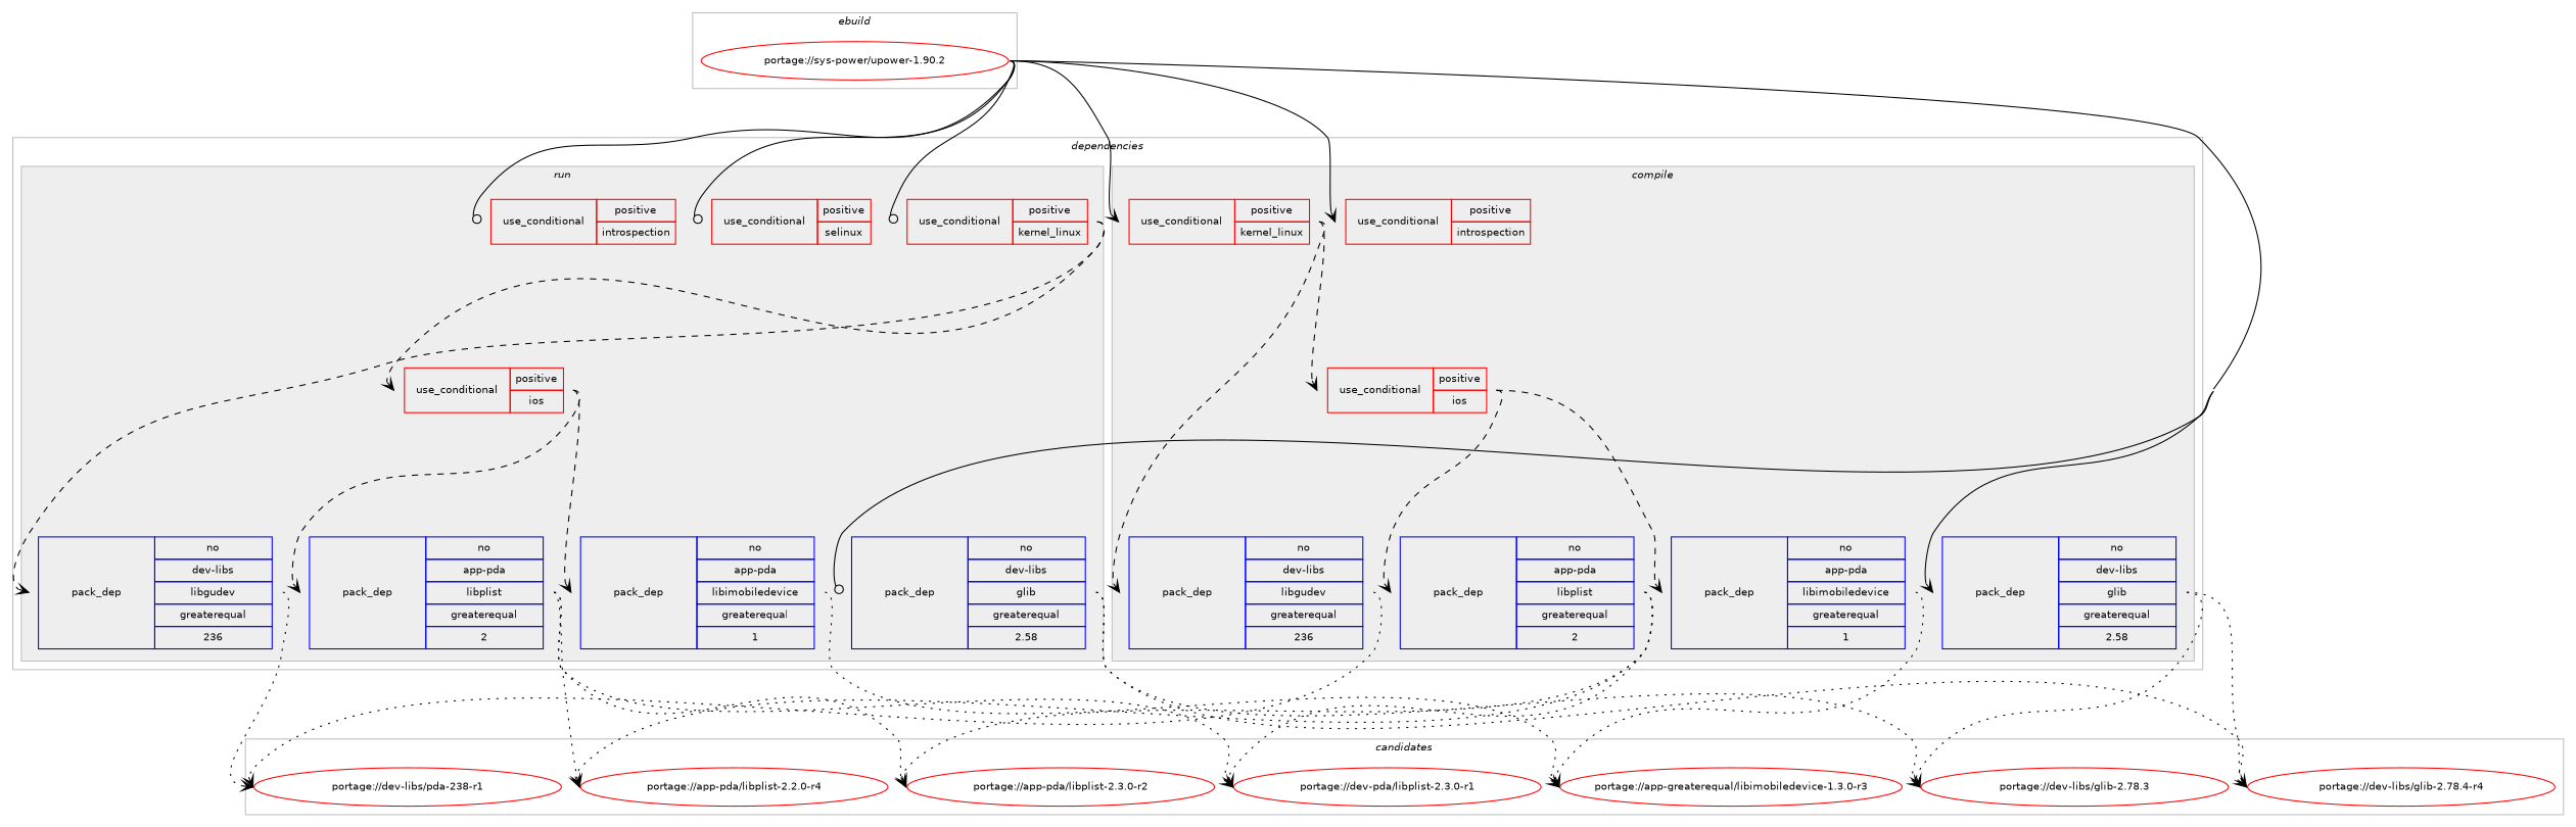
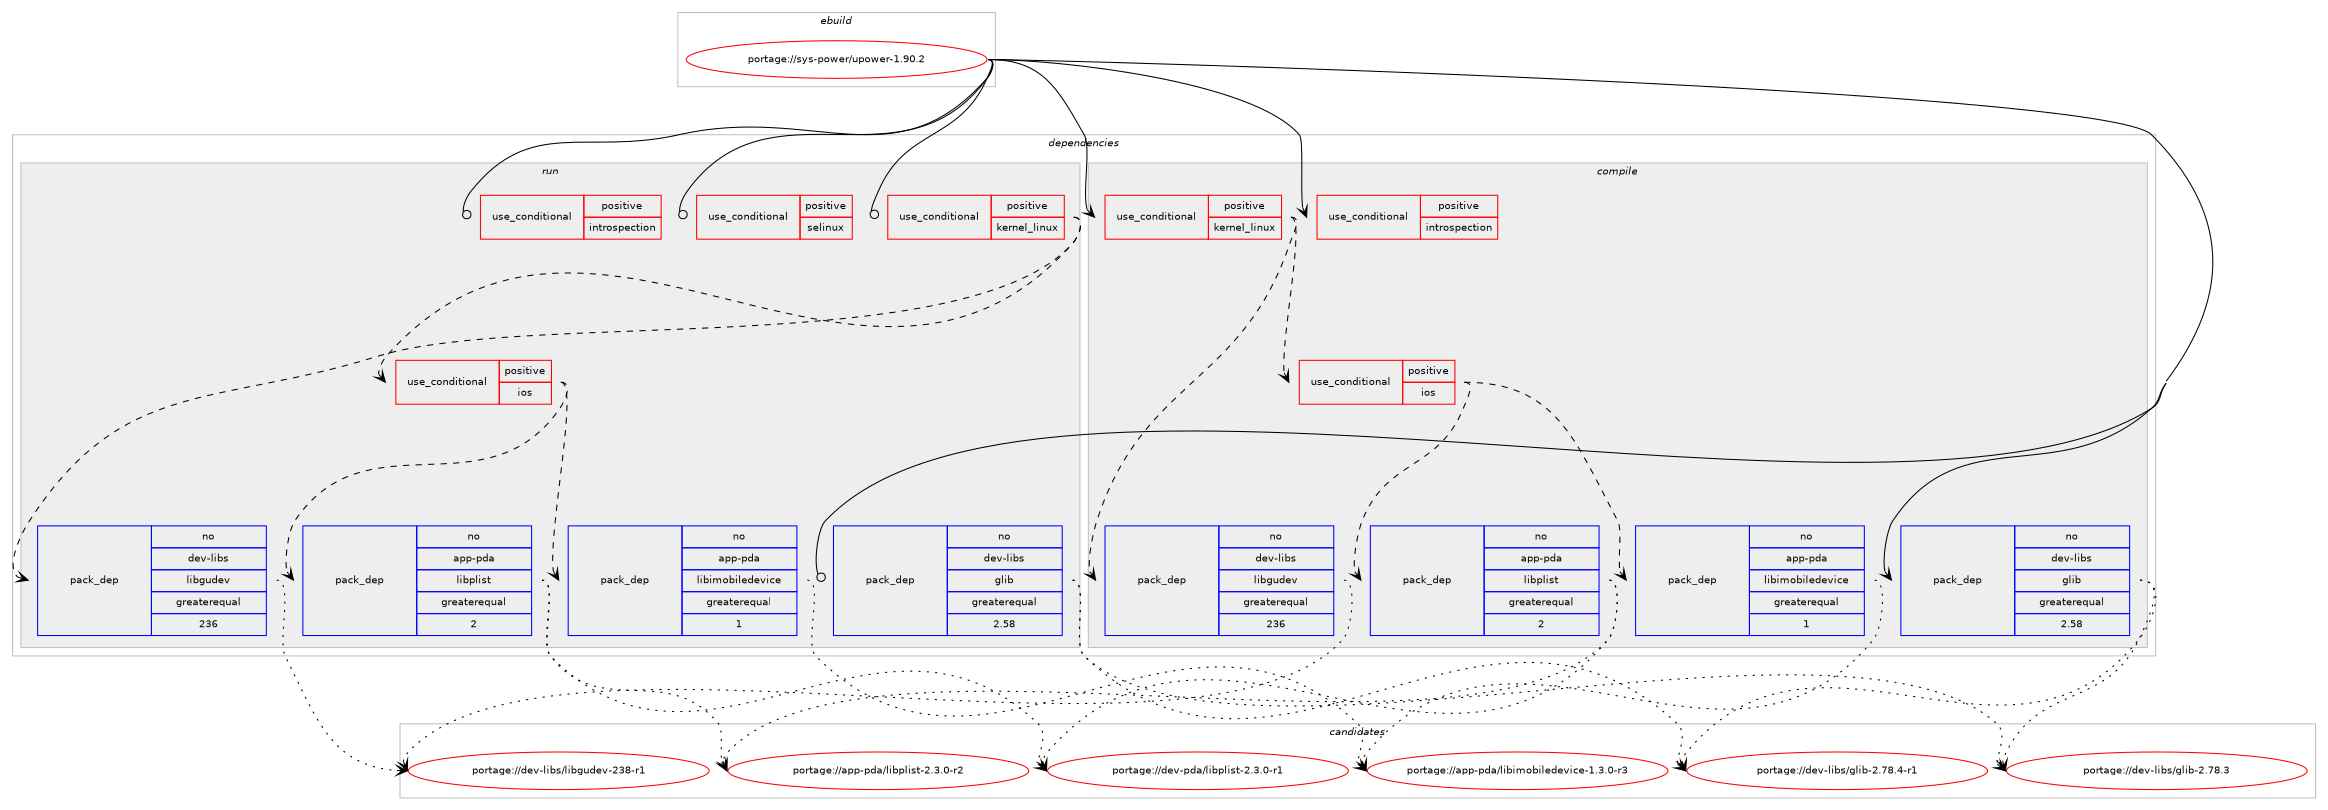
  digraph {
    compound=true
    concentrate=true
    fontname=Helvetica
    fontsize=10
    newrank=true
    rankdir=TB
    ranksep=1.5
    node [color=red fontname=Helvetica fontsize=10 shape=none]
    edge [arrowhead=vee headport=w style=dotted tailport=e weight=20]
    n1 [label="portage://sys-power/upower-1.90.2" width=4 shape=""]
    n2 [label=<<TABLE BORDER="0" CELLBORDER="1" CELLSPACING="0" CELLPADDING="4"><TR><TD ROWSPAN="3" CELLPADDING="10">use_conditional</TD></TR><TR><TD>positive</TD></TR><TR><TD>introspection</TD></TR></TABLE>>]
    n3 [color=blue label=<<TABLE BORDER="0" CELLBORDER="1" CELLSPACING="0" CELLPADDING="4" WIDTH="220"><TR><TD ROWSPAN="6" CELLPADDING="30">pack_dep</TD></TR><TR><TD WIDTH="110">no</TD></TR><TR><TD>dev-libs</TD></TR><TR><TD>libgudev</TD></TR><TR><TD>greaterequal</TD></TR><TR><TD>236</TD></TR></TABLE>>]
    n4 [color=blue label=<<TABLE BORDER="0" CELLBORDER="1" CELLSPACING="0" CELLPADDING="4" WIDTH="220"><TR><TD ROWSPAN="6" CELLPADDING="30">pack_dep</TD></TR><TR><TD WIDTH="110">no</TD></TR><TR><TD>app-pda</TD></TR><TR><TD>libimobiledevice</TD></TR><TR><TD>greaterequal</TD></TR><TR><TD>1</TD></TR></TABLE>>]
    n5 [color=blue label=<<TABLE BORDER="0" CELLBORDER="1" CELLSPACING="0" CELLPADDING="4" WIDTH="220"><TR><TD ROWSPAN="6" CELLPADDING="30">pack_dep</TD></TR><TR><TD WIDTH="110">no</TD></TR><TR><TD>app-pda</TD></TR><TR><TD>libplist</TD></TR><TR><TD>greaterequal</TD></TR><TR><TD>2</TD></TR></TABLE>>]
    n6 [label=<<TABLE BORDER="0" CELLBORDER="1" CELLSPACING="0" CELLPADDING="4"><TR><TD ROWSPAN="3" CELLPADDING="10">use_conditional</TD></TR><TR><TD>positive</TD></TR><TR><TD>ios</TD></TR></TABLE>>]
    n7 [label=<<TABLE BORDER="0" CELLBORDER="1" CELLSPACING="0" CELLPADDING="4"><TR><TD ROWSPAN="3" CELLPADDING="10">use_conditional</TD></TR><TR><TD>positive</TD></TR><TR><TD>kernel_linux</TD></TR></TABLE>>]
    n8 [color=blue label=<<TABLE BORDER="0" CELLBORDER="1" CELLSPACING="0" CELLPADDING="4" WIDTH="220"><TR><TD ROWSPAN="6" CELLPADDING="30">pack_dep</TD></TR><TR><TD WIDTH="110">no</TD></TR><TR><TD>dev-libs</TD></TR><TR><TD>glib</TD></TR><TR><TD>greaterequal</TD></TR><TR><TD>2.58</TD></TR></TABLE>>]
    n9 [label=<<TABLE BORDER="0" CELLBORDER="1" CELLSPACING="0" CELLPADDING="4"><TR><TD ROWSPAN="3" CELLPADDING="10">use_conditional</TD></TR><TR><TD>positive</TD></TR><TR><TD>introspection</TD></TR></TABLE>>]
    n10 [color=blue label=<<TABLE BORDER="0" CELLBORDER="1" CELLSPACING="0" CELLPADDING="4" WIDTH="220"><TR><TD ROWSPAN="6" CELLPADDING="30">pack_dep</TD></TR><TR><TD WIDTH="110">no</TD></TR><TR><TD>dev-libs</TD></TR><TR><TD>libgudev</TD></TR><TR><TD>greaterequal</TD></TR><TR><TD>236</TD></TR></TABLE>>]
    n11 [color=blue label=<<TABLE BORDER="0" CELLBORDER="1" CELLSPACING="0" CELLPADDING="4" WIDTH="220"><TR><TD ROWSPAN="6" CELLPADDING="30">pack_dep</TD></TR><TR><TD WIDTH="110">no</TD></TR><TR><TD>app-pda</TD></TR><TR><TD>libimobiledevice</TD></TR><TR><TD>greaterequal</TD></TR><TR><TD>1</TD></TR></TABLE>>]
    n12 [color=blue label=<<TABLE BORDER="0" CELLBORDER="1" CELLSPACING="0" CELLPADDING="4" WIDTH="220"><TR><TD ROWSPAN="6" CELLPADDING="30">pack_dep</TD></TR><TR><TD WIDTH="110">no</TD></TR><TR><TD>app-pda</TD></TR><TR><TD>libplist</TD></TR><TR><TD>greaterequal</TD></TR><TR><TD>2</TD></TR></TABLE>>]
    n13 [label=<<TABLE BORDER="0" CELLBORDER="1" CELLSPACING="0" CELLPADDING="4"><TR><TD ROWSPAN="3" CELLPADDING="10">use_conditional</TD></TR><TR><TD>positive</TD></TR><TR><TD>ios</TD></TR></TABLE>>]
    n14 [label=<<TABLE BORDER="0" CELLBORDER="1" CELLSPACING="0" CELLPADDING="4"><TR><TD ROWSPAN="3" CELLPADDING="10">use_conditional</TD></TR><TR><TD>positive</TD></TR><TR><TD>kernel_linux</TD></TR></TABLE>>]
    n15 [label=<<TABLE BORDER="0" CELLBORDER="1" CELLSPACING="0" CELLPADDING="4"><TR><TD ROWSPAN="3" CELLPADDING="10">use_conditional</TD></TR><TR><TD>positive</TD></TR><TR><TD>selinux</TD></TR></TABLE>>]
    n16 [color=blue label=<<TABLE BORDER="0" CELLBORDER="1" CELLSPACING="0" CELLPADDING="4" WIDTH="220"><TR><TD ROWSPAN="6" CELLPADDING="30">pack_dep</TD></TR><TR><TD WIDTH="110">no</TD></TR><TR><TD>dev-libs</TD></TR><TR><TD>glib</TD></TR><TR><TD>greaterequal</TD></TR><TR><TD>2.58</TD></TR></TABLE>>]
-   n17 [label="portage://dev-libs/pda-238-r1" width=4 shape=""]
-   n18 [label="portage://app-greaterequal/libimobiledevice-1.3.0-r3" width=4 shape=""]
-   n19 [label="portage://app-pda/libplist-2.2.0-r4" width=4 shape=""]
+   n17 [label="portage://dev-libs/libgudev-238-r1" width=4 shape=""]
+   n18 [label="portage://app-pda/libimobiledevice-1.3.0-r3" width=4 shape=""]
    n20 [label="portage://dev-pda/libplist-2.3.0-r1" width=4 shape=""]
    n21 [label="portage://app-pda/libplist-2.3.0-r2" width=4 shape=""]
    n22 [label="portage://dev-libs/glib-2.78.3" width=4 shape=""]
-   n23 [label="portage://dev-libs/glib-2.78.4-r4" width=4 shape=""]
+   n23 [label="portage://dev-libs/glib-2.78.4-r1" width=4 shape=""]
    subgraph cluster_1 {
      color=gray
      label=<<i>ebuild</i>>
      rank=same
      n1
    }
    subgraph cluster_2 {
      color=gray
      label=<<i>dependencies</i>>
      subgraph cluster_3 {
        color=gray
        fillcolor="#eeeeee"
        label=<<i>compile</i>>
        style=filled
        subgraph sub_4 {
          color=gray
          fillcolor="#eeeeee"
          label=<<i>compile</i>>
          style=filled
          n2
        }
        subgraph sub_5 {
          color=gray
          fillcolor="#eeeeee"
          label=<<i>compile</i>>
          style=filled
          n7
          subgraph sub_6 {
            color=gray
            fillcolor="#eeeeee"
            label=<<i>compile</i>>
            style=filled
            n3
          }
          subgraph sub_7 {
            color=gray
            fillcolor="#eeeeee"
            label=<<i>compile</i>>
            style=filled
            n6
            subgraph sub_8 {
              color=gray
              fillcolor="#eeeeee"
              label=<<i>compile</i>>
              style=filled
              n4
            }
            subgraph sub_9 {
              color=gray
              fillcolor="#eeeeee"
              label=<<i>compile</i>>
              style=filled
              n5
            }
          }
        }
        subgraph sub_10 {
          color=gray
          fillcolor="#eeeeee"
          label=<<i>compile</i>>
          style=filled
          n8
        }
      }
      subgraph cluster_11 {
        color=gray
        fillcolor="#eeeeee"
        label=<<i>compile and run</i>>
        style=filled
      }
      subgraph cluster_12 {
        color=gray
        fillcolor="#eeeeee"
        label=<<i>run</i>>
        style=filled
        subgraph sub_13 {
          color=gray
          fillcolor="#eeeeee"
          label=<<i>run</i>>
          style=filled
          n9
        }
        subgraph sub_14 {
          color=gray
          fillcolor="#eeeeee"
          label=<<i>run</i>>
          style=filled
          n14
          subgraph sub_15 {
            color=gray
            fillcolor="#eeeeee"
            label=<<i>run</i>>
            style=filled
            n10
          }
          subgraph sub_16 {
            color=gray
            fillcolor="#eeeeee"
            label=<<i>run</i>>
            style=filled
            n13
            subgraph sub_17 {
              color=gray
              fillcolor="#eeeeee"
              label=<<i>run</i>>
              style=filled
              n11
            }
            subgraph sub_18 {
              color=gray
              fillcolor="#eeeeee"
              label=<<i>run</i>>
              style=filled
              n12
            }
          }
        }
        subgraph sub_19 {
          color=gray
          fillcolor="#eeeeee"
          label=<<i>run</i>>
          style=filled
          n15
        }
        subgraph sub_20 {
          color=gray
          fillcolor="#eeeeee"
          label=<<i>run</i>>
          style=filled
          n16
        }
      }
    }
    subgraph cluster_21 {
      color=gray
      label=<<i>candidates</i>>
      rank=same
      subgraph sub_22 {
        color=black
        label=<<i>candidates</i>>
        nodesep=1
        rank=same
        n17
      }
      subgraph sub_23 {
        color=black
        label=<<i>candidates</i>>
        nodesep=1
        rank=same
        n18
      }
      subgraph sub_24 {
        color=black
        label=<<i>candidates</i>>
        nodesep=1
        rank=same
-       n19
        n20
        n21
      }
      subgraph sub_25 {
        color=black
        label=<<i>candidates</i>>
        nodesep=1
        rank=same
        n22
        n23
      }
      subgraph sub_26 {
        color=black
        label=<<i>candidates</i>>
        nodesep=1
        rank=same
        n17
      }
      subgraph sub_27 {
        color=black
        label=<<i>candidates</i>>
        nodesep=1
        rank=same
        n18
      }
      subgraph sub_28 {
        color=black
        label=<<i>candidates</i>>
        nodesep=1
        rank=same
-       n19
        n20
        n21
      }
      subgraph sub_29 {
        color=black
        label=<<i>candidates</i>>
        nodesep=1
        rank=same
        n22
        n23
      }
    }
    n1 -> n2 [style=solid]
    n1 -> n7 [style=solid]
    n1 -> n8 [style=solid]
    n1 -> n9 [arrowhead=odot style=solid]
    n1 -> n14 [arrowhead=odot style=solid]
    n1 -> n15 [arrowhead=odot style=solid]
    n1 -> n16 [arrowhead=odot style=solid]
    n3 -> n17 [weight=100]
    n4 -> n18 [weight=100]
-   n5 -> n19 [weight=100]
    n5 -> n20 [weight=100]
    n5 -> n21 [weight=100]
    n6 -> n4 [style=dashed]
    n6 -> n5 [style=dashed]
    n7 -> n3 [style=dashed]
    n7 -> n6 [style=dashed]
    n8 -> n22 [weight=100]
    n8 -> n23 [weight=100]
    n10 -> n17 [weight=100]
    n11 -> n18 [weight=100]
-   n12 -> n19 [weight=100]
    n12 -> n20 [weight=100]
    n12 -> n21 [weight=100]
    n13 -> n11 [style=dashed]
    n13 -> n12 [style=dashed]
    n14 -> n10 [style=dashed]
    n14 -> n13 [style=dashed]
    n16 -> n22 [weight=100]
    n16 -> n23 [weight=100]
  }
